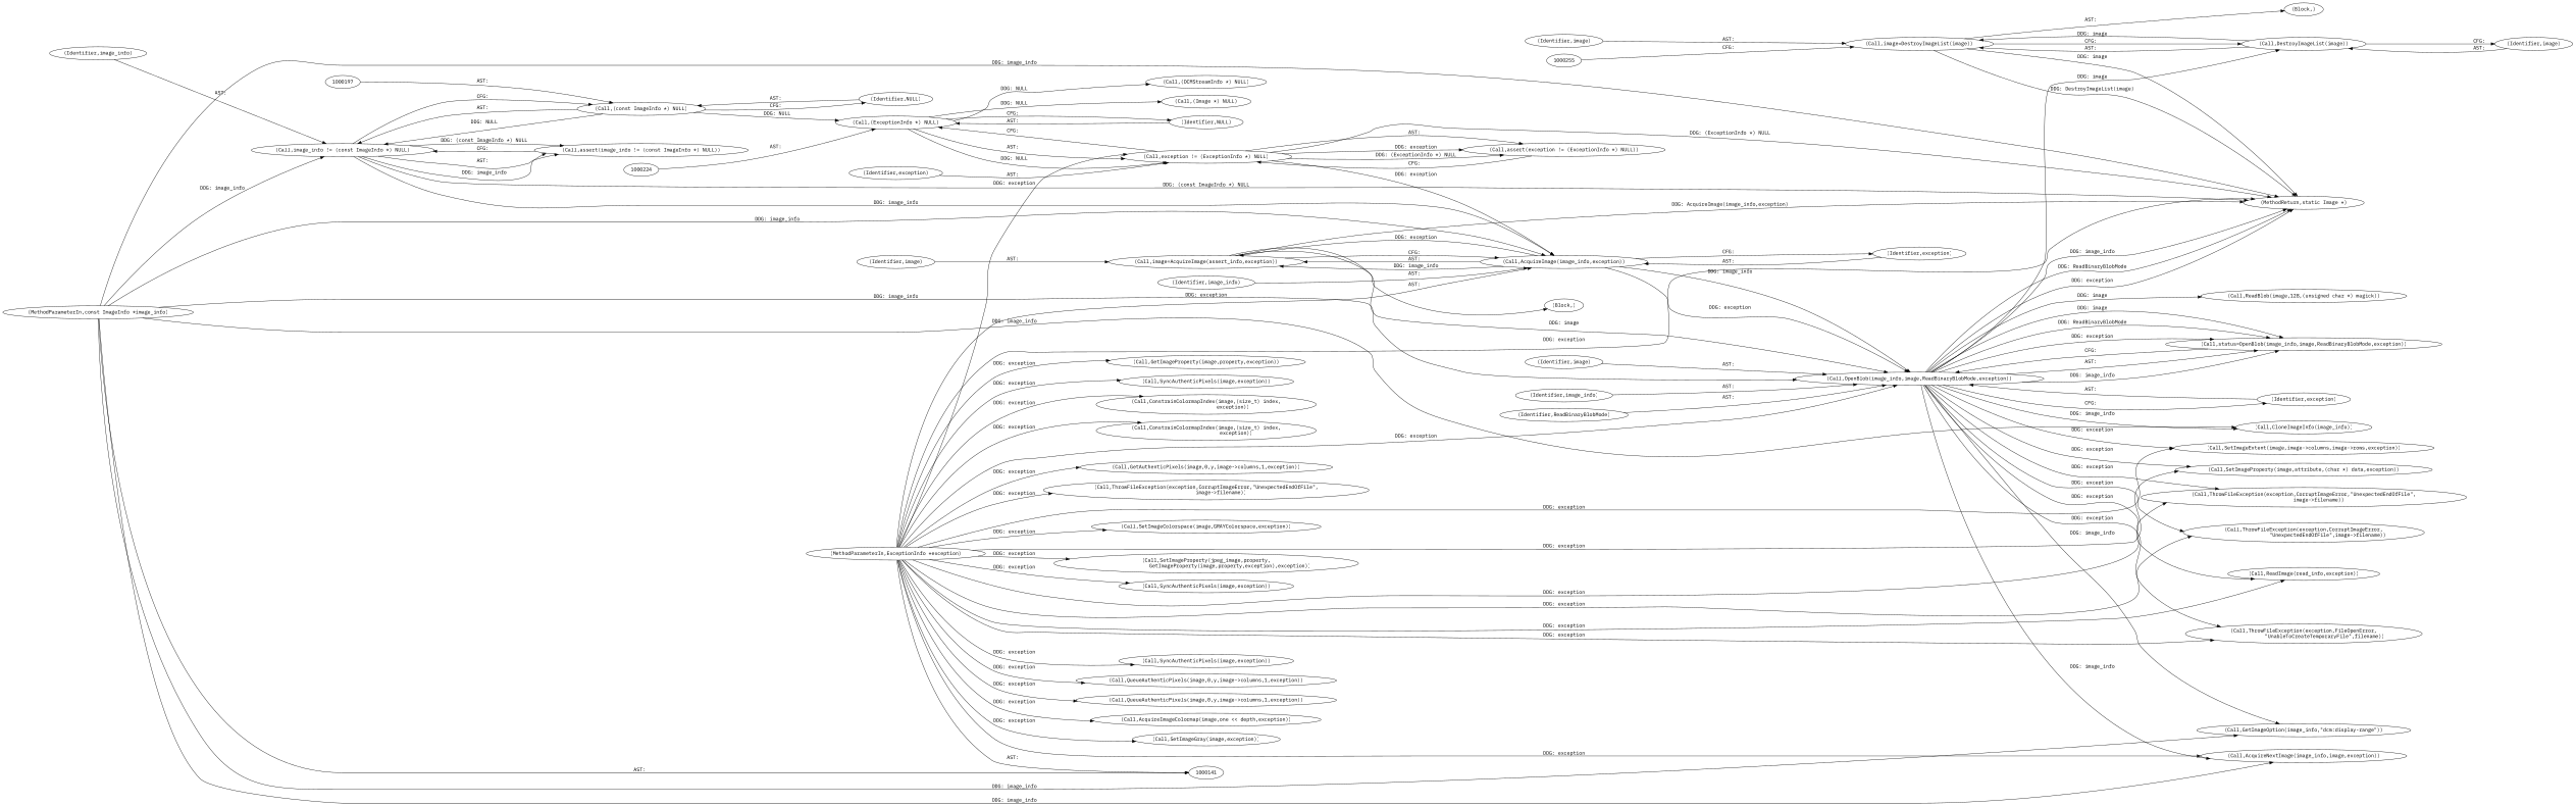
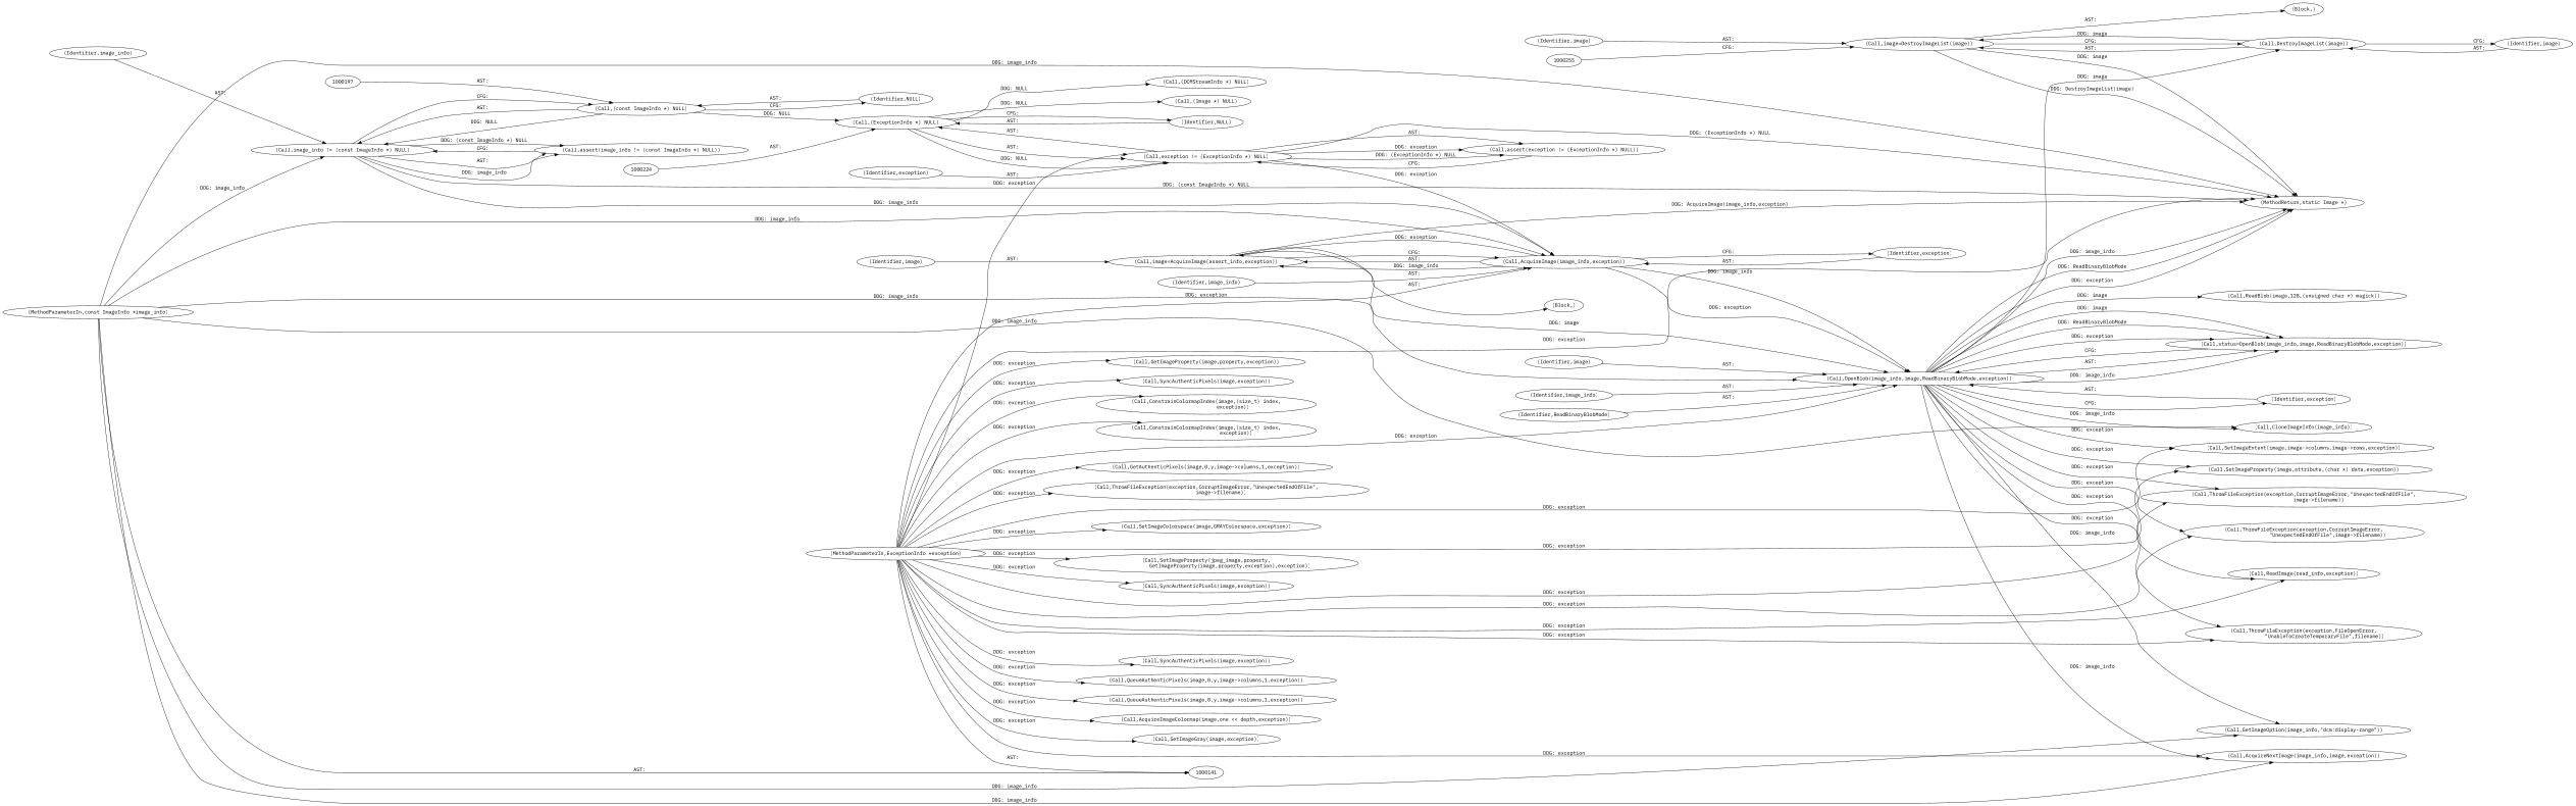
  digraph {
    fontname="IBM Plex Mono"
    rankdir=LR
    node [fontname="IBM Plex Mono"]
    edge [fontname="IBM Plex Mono"]
    n1 [label="(Call,image=DestroyImageList(image))"]
    n2 [label="(Call,DestroyImageList(image))"]
    n3 [label="(MethodReturn,static Image *)"]
    n4 [label="(Block,)"]
    n5 [label="(Identifier,image)"]
    n6 [label="(Call,OpenBlob(image_info,image,ReadBinaryBlobMode,exception))"]
    n7 [label="(Call,SetImageExtent(image,image->columns,image->rows,exception))"]
    n8 [label="(Call,GetImageOption(image_info,\"dcm:display-range\"))"]
    n9 [label="(Call,SetImageProperty(image,attribute,(char *) data,exception))"]
    n10 [label="(Call,CloneImageInfo(image_info))"]
    n11 [label="(Call,AcquireNextImage(image_info,image,exception))"]
    n12 [label="(Call,ReadBlob(image,128,(unsigned char *) magick))"]
    n13 [label="(Call,ThrowFileException(exception,CorruptImageError,\"UnexpectedEndOfFile\",\n          image->filename))"]
    n14 [label="(Call,status=OpenBlob(image_info,image,ReadBinaryBlobMode,exception))"]
    n15 [label="(Call,ThrowFileException(exception,CorruptImageError,\n                \"UnexpectedEndOfFile\",image->filename))"]
    n16 [label="(Call,ReadImage(read_info,exception))"]
    n17 [label="(Identifier,exception)"]
    n18 [label="(Call,ThrowFileException(exception,FileOpenError,\n              \"UnableToCreateTemporaryFile\",filename))"]
    n19 [label="(Call,AcquireImage(image_info,exception))"]
    n20 [label="(Call,image=AcquireImage(assert_info,exception))"]
    n21 [label="(Identifier,exception)"]
    n22 [label="(Block,)"]
    n23 [label="(Call,image_info != (const ImageInfo *) NULL)"]
    n24 [label="(Call,(const ImageInfo *) NULL)"]
    n25 [label="(Call,assert(image_info != (const ImageInfo *) NULL))"]
    n26 [label="(Call,(ExceptionInfo *) NULL)"]
    n27 [label="(Identifier,NULL)"]
    n28 [label="(MethodParameterIn,const ImageInfo *image_info)"]
    1000141
    n30 [label="(Call,exception != (ExceptionInfo *) NULL)"]
    n31 [label="(Identifier,NULL)"]
    n32 [label="(Call,(DCMStreamInfo *) NULL)"]
    n33 [label="(Call,(Image *) NULL)"]
    n34 [label="(Call,assert(exception != (ExceptionInfo *) NULL))"]
    n35 [label="(MethodParameterIn,ExceptionInfo *exception)"]
    n36 [label="(Call,SyncAuthenticPixels(image,exception))"]
    n37 [label="(Call,QueueAuthenticPixels(image,0,y,image->columns,1,exception))"]
    n38 [label="(Call,QueueAuthenticPixels(image,0,y,image->columns,1,exception))"]
    n39 [label="(Call,AcquireImageColormap(image,one << depth,exception))"]
    n40 [label="(Call,SetImageGray(image,exception))"]
    n41 [label="(Call,GetImageProperty(image,property,exception))"]
    n42 [label="(Call,SyncAuthenticPixels(image,exception))"]
    n43 [label="(Call,ConstrainColormapIndex(image,(size_t) index,\n                  exception))"]
    n44 [label="(Call,ConstrainColormapIndex(image,(size_t) index,\n                    exception))"]
    n45 [label="(Call,GetAuthenticPixels(image,0,y,image->columns,1,exception))"]
    n46 [label="(Call,ThrowFileException(exception,CorruptImageError,\"UnexpectedEndOfFile\",\n          image->filename))"]
    n47 [label="(Call,SetImageColorspace(image,GRAYColorspace,exception))"]
    n48 [label="(Call,SetImageProperty(jpeg_image,property,\n                GetImageProperty(image,property,exception),exception))"]
    n49 [label="(Call,SyncAuthenticPixels(image,exception))"]
    n50 [label="(Identifier,image)"]
    n51 [label="(Identifier,image)"]
    n52 [label="(Identifier,image_info)"]
    n53 [label="(Identifier,image)"]
    n54 [label="(Identifier,exception)"]
    n55 [label="(Identifier,image_info)"]
    n56 [label="(Identifier,ReadBinaryBlobMode)"]
    n57 [label="(Identifier,image_info)"]
    1000255
    1000197
    1000224
    n1 -> n2 [label="CFG: "]
    n1 -> n3 [label="DDG: DestroyImageList(image)"]
    n1 -> n3 [label="DDG: image"]
    n1 -> n4 [label="AST: "]
    n2 -> n1 [label="AST: "]
    n2 -> n1 [label="DDG: image"]
    n2 -> n5 [label="CFG: "]
    n5 -> n2 [label="AST: "]
    n6 -> n2 [label="DDG: image"]
    n6 -> n3 [label="DDG: image_info"]
    n6 -> n3 [label="DDG: ReadBinaryBlobMode"]
    n6 -> n3 [label="DDG: exception"]
    n6 -> n7 [label="DDG: exception"]
    n6 -> n8 [label="DDG: image_info"]
    n6 -> n9 [label="DDG: exception"]
    n6 -> n10 [label="DDG: image_info"]
    n6 -> n11 [label="DDG: image_info"]
    n6 -> n12 [label="DDG: image"]
    n6 -> n13 [label="DDG: exception"]
    n6 -> n14 [label="AST: "]
    n6 -> n14 [label="DDG: image_info"]
    n6 -> n14 [label="DDG: image"]
    n6 -> n14 [label="DDG: ReadBinaryBlobMode"]
    n6 -> n14 [label="DDG: exception"]
    n6 -> n15 [label="DDG: exception"]
    n6 -> n16 [label="DDG: exception"]
    n6 -> n17 [label="CFG: "]
    n6 -> n18 [label="DDG: exception"]
    n14 -> n6 [label="CFG: "]
    n17 -> n6 [label="AST: "]
    n19 -> n6 [label="DDG: image_info"]
    n19 -> n6 [label="DDG: exception"]
    n19 -> n20 [label="AST: "]
    n19 -> n20 [label="DDG: image_info"]
    n19 -> n20 [label="DDG: exception"]
    n19 -> n21 [label="CFG: "]
    n20 -> n3 [label="DDG: AcquireImage(image_info,exception)"]
    n20 -> n6 [label="DDG: image"]
    n20 -> n19 [label="CFG: "]
    n20 -> n22 [label="AST: "]
    n21 -> n19 [label="AST: "]
    n23 -> n3 [label="DDG: (const ImageInfo *) NULL"]
    n23 -> n19 [label="DDG: image_info"]
    n23 -> n24 [label="CFG: "]
    n23 -> n25 [label="AST: "]
    n23 -> n25 [label="DDG: image_info"]
    n23 -> n25 [label="DDG: (const ImageInfo *) NULL"]
    n24 -> n23 [label="AST: "]
    n24 -> n23 [label="DDG: NULL"]
    n24 -> n26 [label="DDG: NULL"]
    n24 -> n27 [label="CFG: "]
    n25 -> n23 [label="CFG: "]
    n26 -> n30 [label="AST: "]
    n26 -> n30 [label="DDG: NULL"]
    n26 -> n31 [label="CFG: "]
    n26 -> n32 [label="DDG: NULL"]
    n26 -> n33 [label="DDG: NULL"]
    n27 -> n24 [label="AST: "]
    n28 -> n3 [label="DDG: image_info"]
    n28 -> n6 [label="DDG: image_info"]
    n28 -> n8 [label="DDG: image_info"]
    n28 -> n10 [label="DDG: image_info"]
    n28 -> n11 [label="DDG: image_info"]
    n28 -> n19 [label="DDG: image_info"]
    n28 -> n23 [label="DDG: image_info"]
    n28 -> 1000141 [label="AST: "]
    n30 -> n3 [label="DDG: (ExceptionInfo *) NULL"]
    n30 -> n19 [label="DDG: exception"]
-   n30 -> n26 [label="CFG: "]
+   n30 -> n26 [label="AST: "]
    n30 -> n34 [label="AST: "]
    n30 -> n34 [label="DDG: exception"]
    n30 -> n34 [label="DDG: (ExceptionInfo *) NULL"]
    n31 -> n26 [label="AST: "]
    n34 -> n30 [label="CFG: "]
    n35 -> n3 [label="DDG: exception"]
    n35 -> n6 [label="DDG: exception"]
    n35 -> n7 [label="DDG: exception"]
    n35 -> n9 [label="DDG: exception"]
    n35 -> n11 [label="DDG: exception"]
    n35 -> n13 [label="DDG: exception"]
    n35 -> n15 [label="DDG: exception"]
    n35 -> n16 [label="DDG: exception"]
    n35 -> n18 [label="DDG: exception"]
    n35 -> n19 [label="DDG: exception"]
    n35 -> 1000141 [label="AST: "]
    n35 -> n30 [label="DDG: exception"]
    n35 -> n36 [label="DDG: exception"]
    n35 -> n37 [label="DDG: exception"]
    n35 -> n38 [label="DDG: exception"]
    n35 -> n39 [label="DDG: exception"]
    n35 -> n40 [label="DDG: exception"]
    n35 -> n41 [label="DDG: exception"]
    n35 -> n42 [label="DDG: exception"]
    n35 -> n43 [label="DDG: exception"]
    n35 -> n44 [label="DDG: exception"]
    n35 -> n45 [label="DDG: exception"]
    n35 -> n46 [label="DDG: exception"]
    n35 -> n47 [label="DDG: exception"]
    n35 -> n48 [label="DDG: exception"]
    n35 -> n49 [label="DDG: exception"]
    n50 -> n1 [label="AST: "]
    n51 -> n6 [label="AST: "]
    n52 -> n19 [label="AST: "]
    n53 -> n20 [label="AST: "]
    n54 -> n30 [label="AST: "]
    n55 -> n6 [label="AST: "]
    n56 -> n6 [label="AST: "]
    n57 -> n23 [label="AST: "]
    1000255 -> n1 [label="CFG: "]
    1000197 -> n24 [label="AST: "]
    1000224 -> n26 [label="AST: "]
  }
